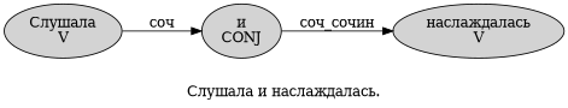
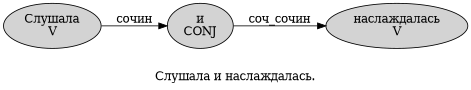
  digraph {
    label="Слушала и наслаждалась."
    rankdir=LR
    node [fillcolor=lightgray penwidth=1 shape=ellipse style=filled]
    n1 [label="Слушала\nV"]
    n2 [label="и\nCONJ"]
    n3 [label="наслаждалась\nV"]
-   n1 -> n2 [label="соч"]
+   n1 -> n2 [label="сочин"]
    n2 -> n3 [label="соч_сочин"]
  }
